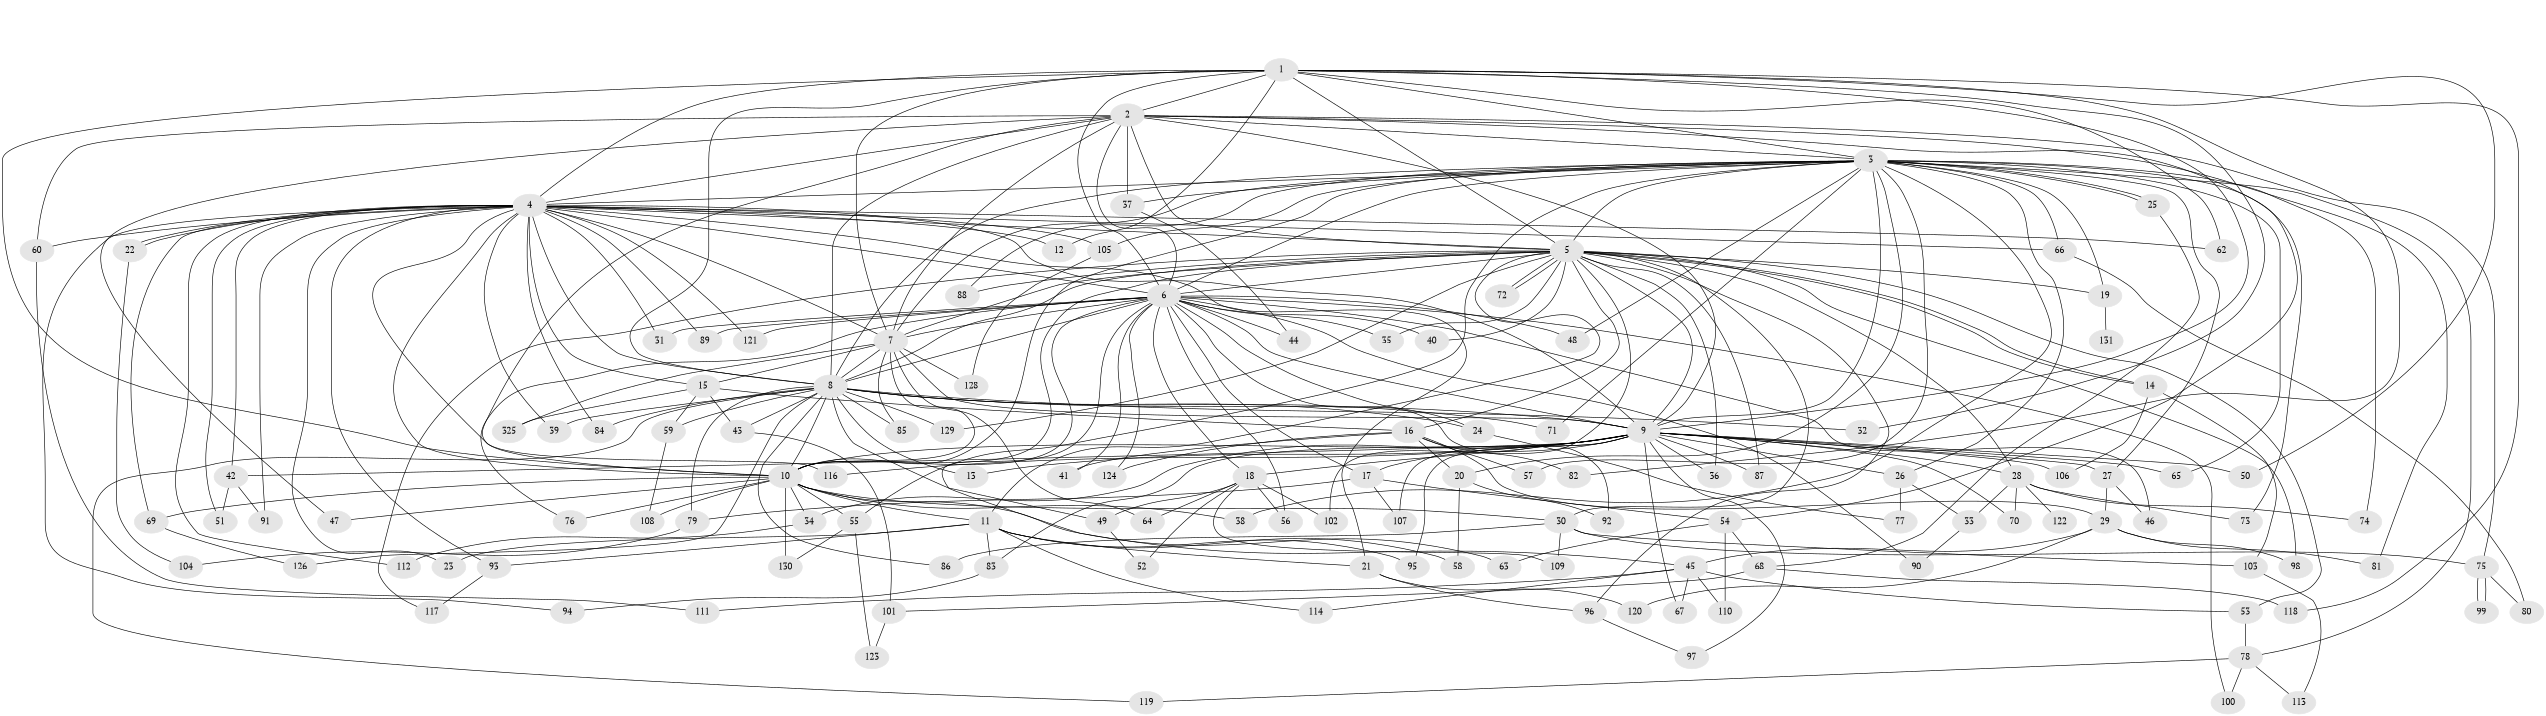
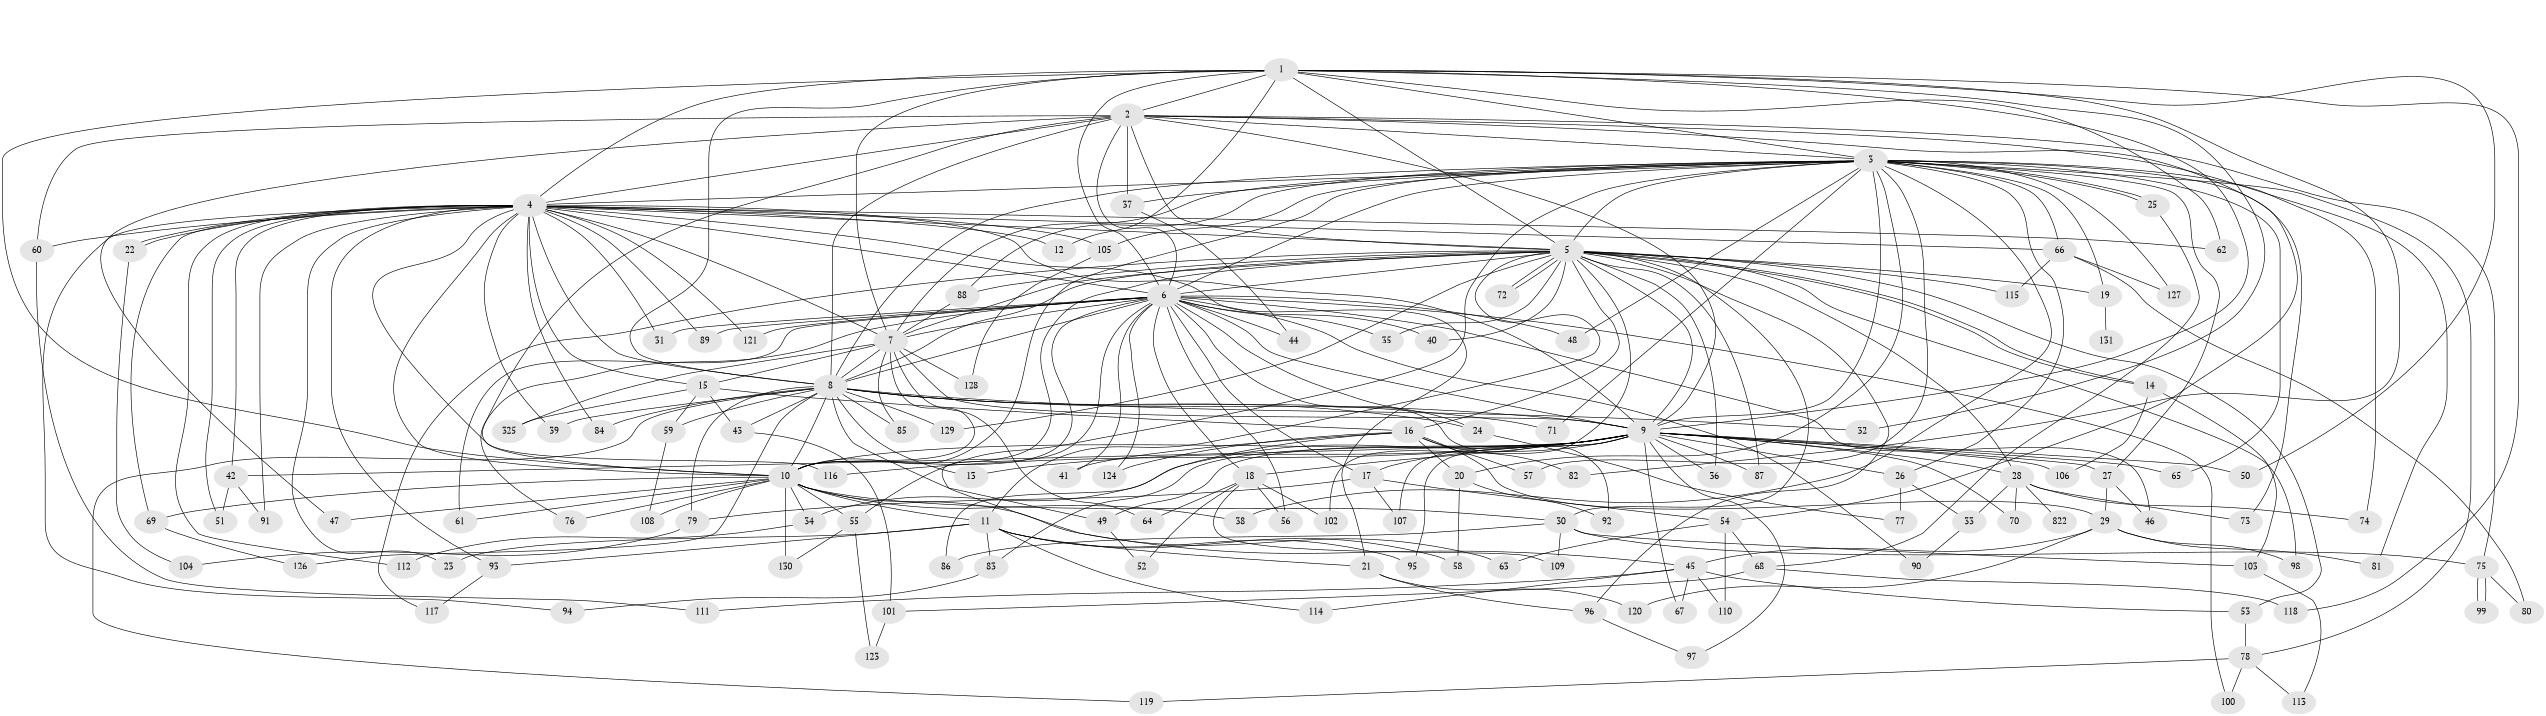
  graph {
    fontname="PT Serif"
    node [color=gray90 fontname="PT Serif" style=filled]
    edge [fontname="PT Serif"]
    1
    2
    3
    4
    5
    6
    7
    8
    9
    10
    12
    32
    50
    62
    82
    118
    37
    47
    54
    60
    75
    81
    19
    20
    25
    26
    27
    38
    48
    55
    57
    65
    66
    71
    73
    74
    78
    88
    105
+   127
    15
    21
    22
    23
    31
    39
    42
    51
    69
    84
    89
    91
    93
    94
    112
    116
    121
    11
    14
    16
    28
    30
    35
    36
    40
    53
    72
    87
    96
    98
    102
+   115
    117
    129
    17
    18
    24
    41
    44
    46
    56
+   61
    63
    76
    90
    92
    100
    124
    64
    85
    n91 [label=325]
    128
    13
    43
    49
    59
    79
    86
    119
    126
    34
    67
    70
    83
    95
    97
    106
    107
    45
    108
    130
    68
    110
    111
    80
    99
    131
    58
    77
    33
    29
    123
    113
    120
    104
    114
    103
-   122
+   122 [label=822]
    109
    52
    101
    1 -- 2
    1 -- 3
    1 -- 4
    1 -- 5
    1 -- 6
    1 -- 7
    1 -- 8
    1 -- 9
    1 -- 10
    1 -- 12
    1 -- 32
    1 -- 50
    1 -- 62
    1 -- 82
    1 -- 118
    2 -- 3
    2 -- 4
    2 -- 5
    2 -- 6
-   2 -- 7
+   88 -- 7
    2 -- 8
    2 -- 9
    2 -- 10
    2 -- 37
    2 -- 47
    2 -- 54
    2 -- 60
    2 -- 75
    2 -- 81
    3 -- 4
    3 -- 5
    3 -- 6
    3 -- 7
    3 -- 8
    3 -- 9
    3 -- 10
    3 -- 37
    3 -- 19
    3 -- 20
    3 -- 25
    3 -- 25
    3 -- 26
    3 -- 27
    3 -- 38
    3 -- 48
    3 -- 55
    3 -- 57
    3 -- 65
    3 -- 66
    3 -- 71
    3 -- 73
    3 -- 74
    3 -- 78
    3 -- 88
    3 -- 105
+   3 -- 127
    4 -- 5
    4 -- 6
    4 -- 7
    4 -- 8
    4 -- 9
    4 -- 10
    4 -- 12
    4 -- 62
    4 -- 60
    4 -- 66
    4 -- 105
    4 -- 15
    4 -- 21
    4 -- 22
    4 -- 22
    4 -- 23
    4 -- 31
    4 -- 39
    4 -- 42
    4 -- 51
    4 -- 69
    4 -- 84
    4 -- 89
    4 -- 91
    4 -- 93
    4 -- 94
    4 -- 112
    4 -- 116
    4 -- 121
    5 -- 6
    5 -- 7
    5 -- 8
    5 -- 9
    5 -- 10
    5 -- 19
    5 -- 88
    5 -- 11
    5 -- 14
    5 -- 14
    5 -- 16
    5 -- 28
    5 -- 30
    5 -- 35
    5 -- 36
    5 -- 40
    5 -- 53
    5 -- 72
    5 -- 72
    5 -- 87
    5 -- 96
    5 -- 98
    5 -- 102
+   5 -- 115
    5 -- 117
    5 -- 129
    6 -- 7
    6 -- 8
    6 -- 9
    6 -- 10
    6 -- 48
    6 -- 31
    6 -- 89
    6 -- 121
    6 -- 35
    6 -- 40
    6 -- 17
    6 -- 18
    6 -- 24
    6 -- 41
    6 -- 44
    6 -- 46
    6 -- 56
+   6 -- 61
    6 -- 63
    6 -- 76
    6 -- 90
    6 -- 92
    6 -- 100
    6 -- 124
    7 -- 8
    7 -- 9
    7 -- 10
    7 -- 15
    7 -- 64
    7 -- 85
    7 -- n91
    7 -- 128
    8 -- 9
    8 -- 10
    8 -- 32
    8 -- 71
    8 -- 39
    8 -- 84
    8 -- 129
    8 -- 24
    8 -- 85
    8 -- 13
    8 -- 43
    8 -- 49
    8 -- 59
    8 -- 79
-   8 -- 86
+   16 -- 86
    8 -- 119
    8 -- 126
    9 -- 10
    9 -- 50
    9 -- 26
    9 -- 27
    9 -- 65
    9 -- 42
    9 -- 116
    9 -- 28
    9 -- 36
    9 -- 87
    9 -- 17
    9 -- 18
    9 -- 13
-   18 -- 49
+   9 -- 49
    9 -- 34
    9 -- 67
    9 -- 70
    9 -- 83
    9 -- 95
    9 -- 97
    9 -- 106
    9 -- 107
    10 -- 47
    10 -- 38
    10 -- 55
    10 -- 69
    10 -- 11
    10 -- 30
+   10 -- 61
    10 -- 76
    10 -- 34
    10 -- 45
    10 -- 108
    10 -- 130
    37 -- 44
    54 -- 63
    54 -- 68
    54 -- 110
    60 -- 111
    75 -- 80
    75 -- 99
    75 -- 99
    19 -- 131
    20 -- 92
    20 -- 58
    25 -- 68
    26 -- 77
    26 -- 33
    27 -- 46
    27 -- 29
    55 -- 130
    55 -- 123
+   66 -- 127
+   66 -- 115
    66 -- 80
    78 -- 100
    78 -- 119
    78 -- 113
    105 -- 128
    15 -- 16
    15 -- n91
    15 -- 43
    15 -- 59
    21 -- 96
    21 -- 120
    22 -- 104
    42 -- 51
    42 -- 91
    69 -- 126
    93 -- 117
    11 -- 21
    11 -- 23
    11 -- 93
    11 -- 83
    11 -- 95
    11 -- 58
    11 -- 114
    14 -- 106
    14 -- 103
    16 -- 82
    16 -- 20
    16 -- 57
    16 -- 41
    16 -- 124
    16 -- 29
    28 -- 73
    28 -- 74
    28 -- 70
    28 -- 33
    28 -- 122
    30 -- 75
    30 -- 86
    30 -- 103
    30 -- 109
    53 -- 78
    96 -- 97
    17 -- 54
    17 -- 79
    17 -- 107
    18 -- 102
    18 -- 56
    18 -- 64
    18 -- 109
    18 -- 52
    24 -- 77
    43 -- 101
    49 -- 52
    59 -- 108
    79 -- 104
    34 -- 112
    83 -- 94
    45 -- 53
    45 -- 67
    45 -- 110
    45 -- 111
    45 -- 114
    68 -- 118
    68 -- 101
    33 -- 90
    29 -- 81
    29 -- 98
    29 -- 45
    29 -- 120
    103 -- 113
    101 -- 123
  }
